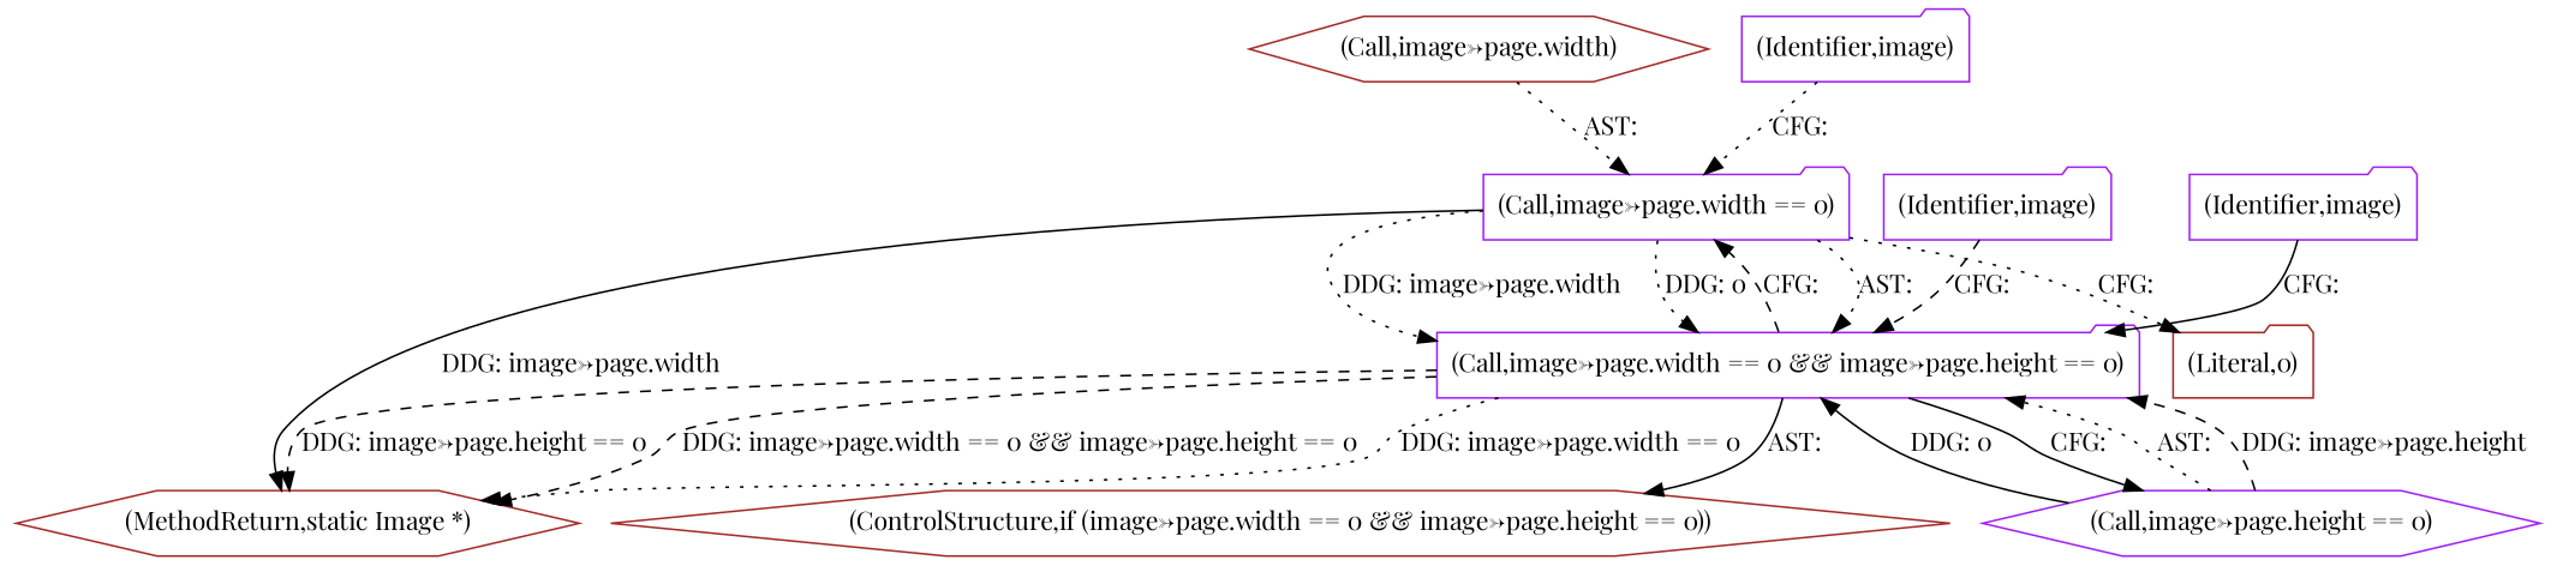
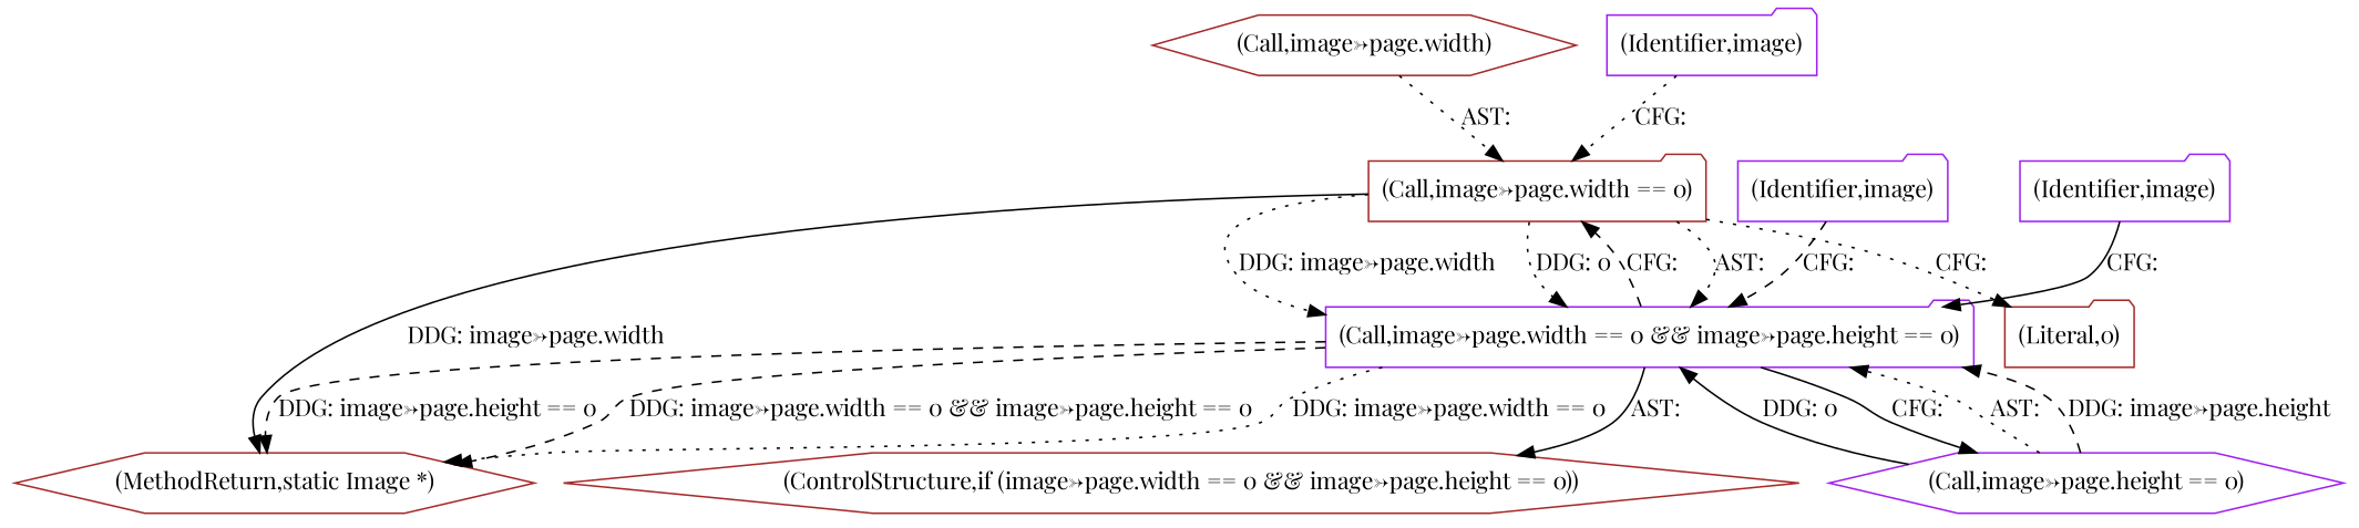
  digraph {
    fontname="Playfair Display"
    node [color=brown fontname="Playfair Display" shape=folder]
    edge [fontname="Playfair Display" style=dotted]
-   n1 [color=purple label="(Call,image->page.width == 0)"]
+   n1 [label="(Call,image->page.width == 0)"]
    n2 [color=purple label="(Call,image->page.width == 0 && image->page.height == 0)"]
    n3 [label="(MethodReturn,static Image *)" shape=hexagon]
    n4 [label="(Literal,0)"]
    n5 [label="(ControlStructure,if (image->page.width == 0 && image->page.height == 0))" shape=hexagon]
    n6 [color=purple label="(Call,image->page.height == 0)" shape=hexagon]
    n7 [color=purple label="(Identifier,image)"]
    n8 [label="(Call,image->page.width)" shape=hexagon]
    n9 [color=purple label="(Identifier,image)"]
    n10 [color=purple label="(Identifier,image)"]
    n1 -> n2 [label="AST: "]
    n1 -> n2 [label="DDG: image->page.width"]
    n1 -> n2 [label="DDG: 0"]
    n1 -> n3 [label="DDG: image->page.width" style=solid]
    n1 -> n4 [label="CFG: "]
    n2 -> n1 [label="CFG: " style=dashed]
    n2 -> n3 [label="DDG: image->page.width == 0"]
    n2 -> n3 [label="DDG: image->page.height == 0" style=dashed]
    n2 -> n3 [label="DDG: image->page.width == 0 && image->page.height == 0" style=dashed]
    n2 -> n5 [label="AST: " style=solid]
    n2 -> n6 [label="CFG: " style=solid]
    n6 -> n2 [label="AST: "]
    n6 -> n2 [label="DDG: image->page.height" style=dashed]
    n6 -> n2 [label="DDG: 0" style=solid]
    n7 -> n2 [label="CFG: " style=dashed]
    n8 -> n1 [label="AST: "]
    n9 -> n2 [label="CFG: " style=solid]
    n10 -> n1 [label="CFG: "]
  }
